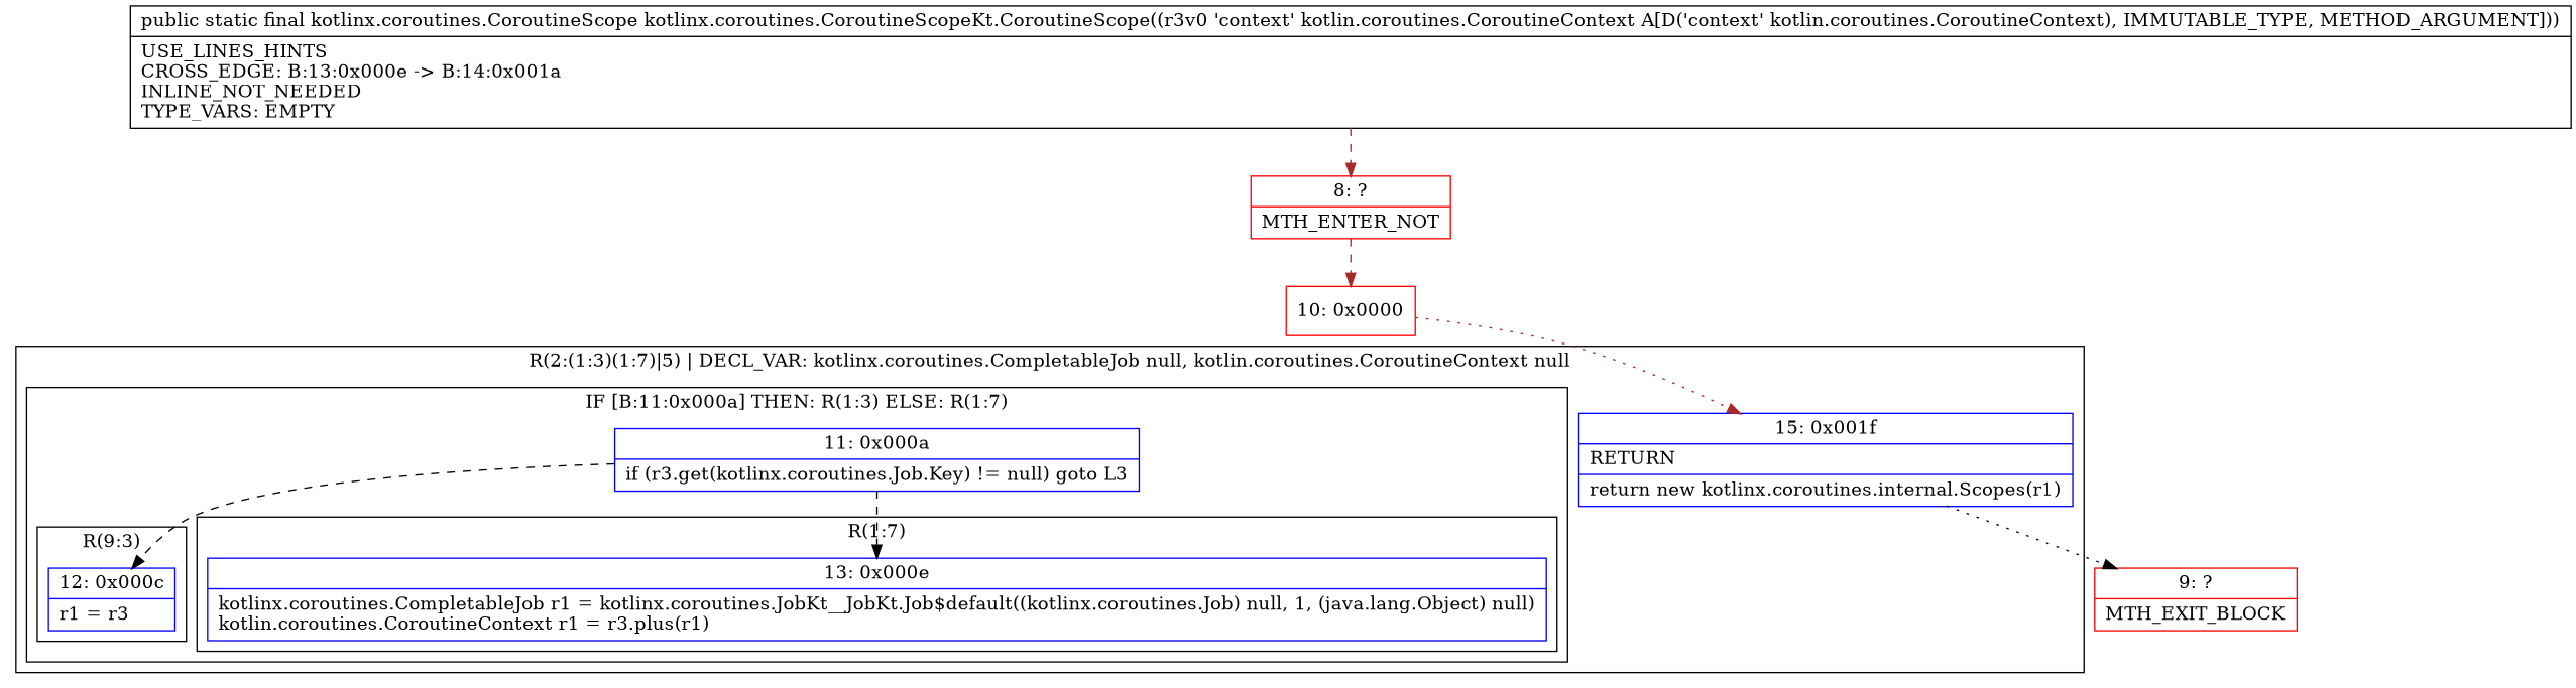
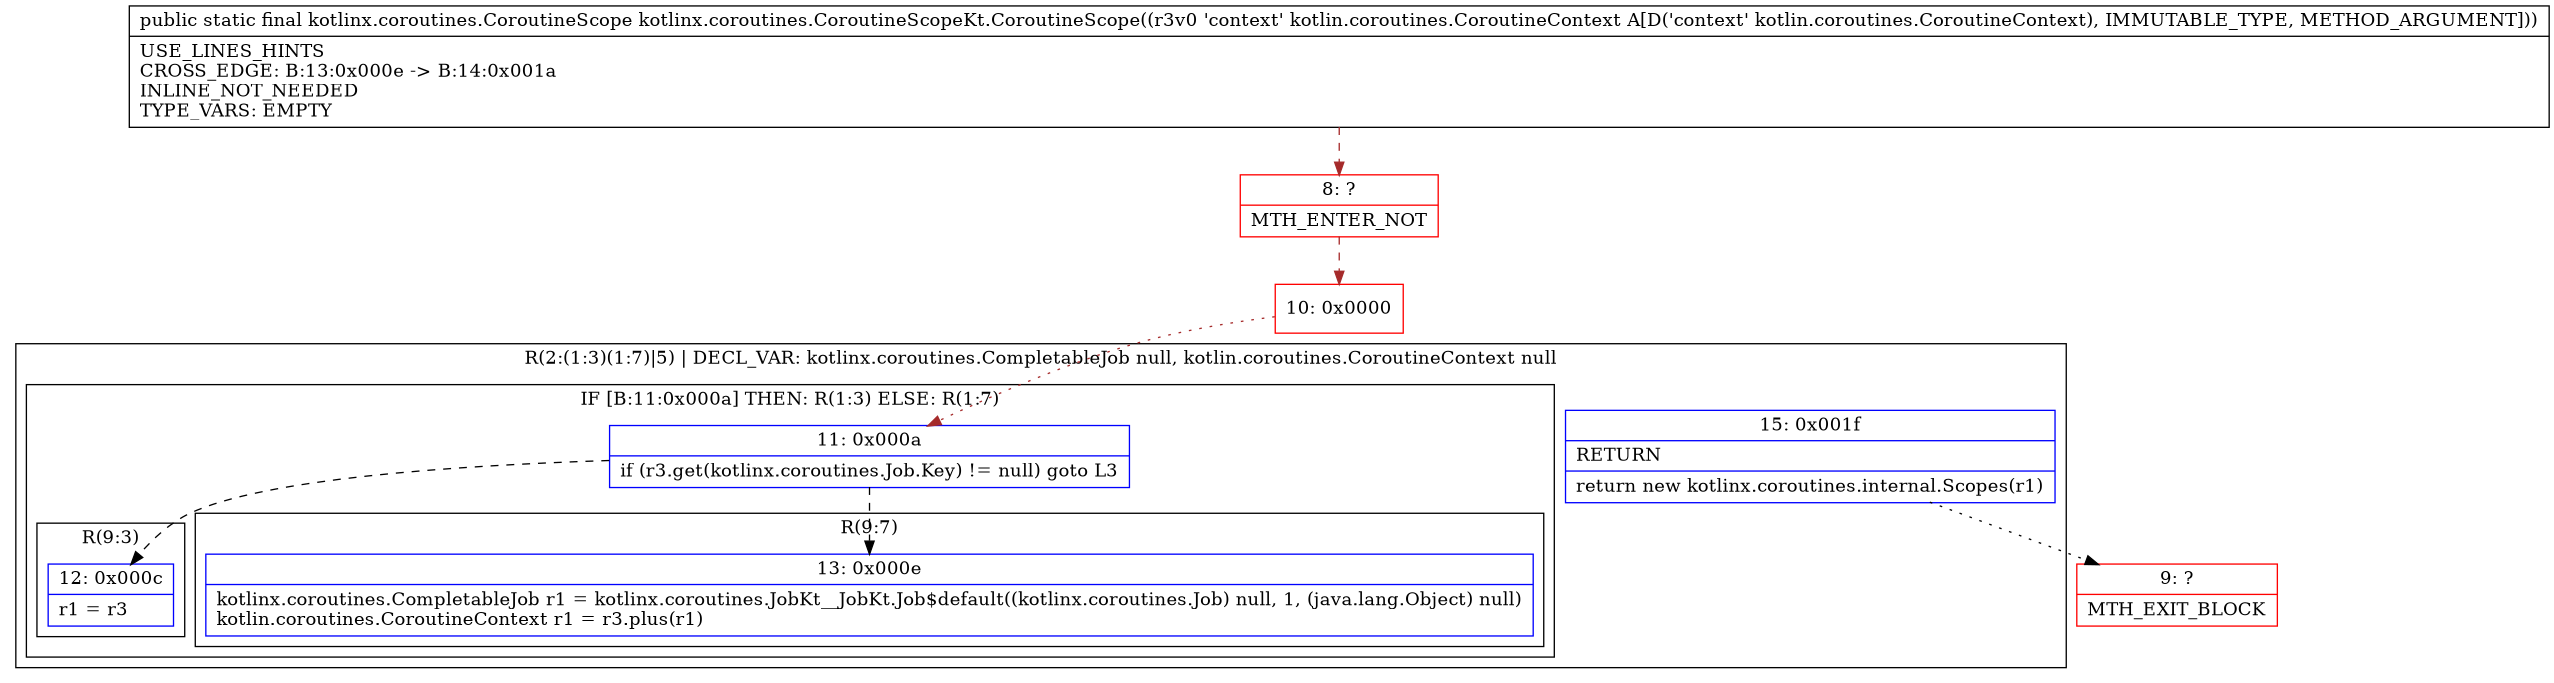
  digraph {
    node [color=blue shape=record]
    edge [color=black style=dashed]
    n1 [label="{12\:\ 0x000c|r1 = r3\l}"]
    n2 [label="{13\:\ 0x000e|kotlinx.coroutines.CompletableJob r1 = kotlinx.coroutines.JobKt__JobKt.Job$default((kotlinx.coroutines.Job) null, 1, (java.lang.Object) null)\lkotlin.coroutines.CoroutineContext r1 = r3.plus(r1)\l}"]
    n3 [label="{11\:\ 0x000a|if (r3.get(kotlinx.coroutines.Job.Key) != null) goto L3\l}"]
    n4 [label="{15\:\ 0x001f|RETURN\l|return new kotlinx.coroutines.internal.Scopes(r1)\l}"]
    n5 [color=red label="{9\:\ ?|MTH_EXIT_BLOCK\l}"]
    n6 [color=red label="{8\:\ ?|MTH_ENTER_NOT\l}"]
    n7 [color=red label="{10\:\ 0x0000}"]
    n8 [label="{public static final kotlinx.coroutines.CoroutineScope kotlinx.coroutines.CoroutineScopeKt.CoroutineScope((r3v0 'context' kotlin.coroutines.CoroutineContext A[D('context' kotlin.coroutines.CoroutineContext), IMMUTABLE_TYPE, METHOD_ARGUMENT]))  | USE_LINES_HINTS\lCROSS_EDGE: B:13:0x000e \-\> B:14:0x001a\lINLINE_NOT_NEEDED\lTYPE_VARS: EMPTY\l}" color=""]
    subgraph cluster_1 {
      label="R(2:(1:3)(1:7)|5) | DECL_VAR: kotlinx.coroutines.CompletableJob null, kotlin.coroutines.CoroutineContext null\l"
      n4
      subgraph cluster_2 {
        label="IF [B:11:0x000a] THEN: R(1:3) ELSE: R(1:7)"
        n3
        subgraph cluster_3 {
          label="R(9:3)"
          n1
        }
        subgraph cluster_4 {
-         label="R(1:7)"
+         label="R(9:7)"
          n2
        }
      }
    }
    n3 -> n1
    n3 -> n2
    n4 -> n5 [style=dotted]
    n6 -> n7 [color=brown]
-   n7 -> n4 [color=brown style=dotted]
+   n7 -> n3 [color=brown style=dotted]
    n8 -> n6 [color=brown]
  }
